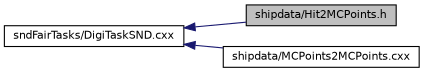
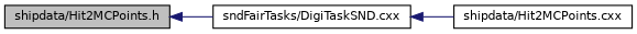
  digraph {
    rankdir=LR
    node [color=black fillcolor=white fontname=Helvetica fontsize=10 shape=record style=filled]
    edge [color=midnightblue dir=back fontname=Helvetica fontsize=10 labelfontname=Helvetica labelfontsize=10 style=solid]
    n1 [fillcolor=grey75 fontcolor=black height=0.2 label="shipdata/Hit2MCPoints.h" width=0.4]
    n2 [height=0.2 label="sndFairTasks/DigiTaskSND.cxx" width=0.4]
-   n3 [height=0.2 label="shipdata/MCPoints2MCPoints.cxx" width=0.4]
-   n2 -> n1
+   n3 [height=0.2 label="shipdata/Hit2MCPoints.cxx" width=0.4]
+   n1 -> n2
    n2 -> n3
  }
